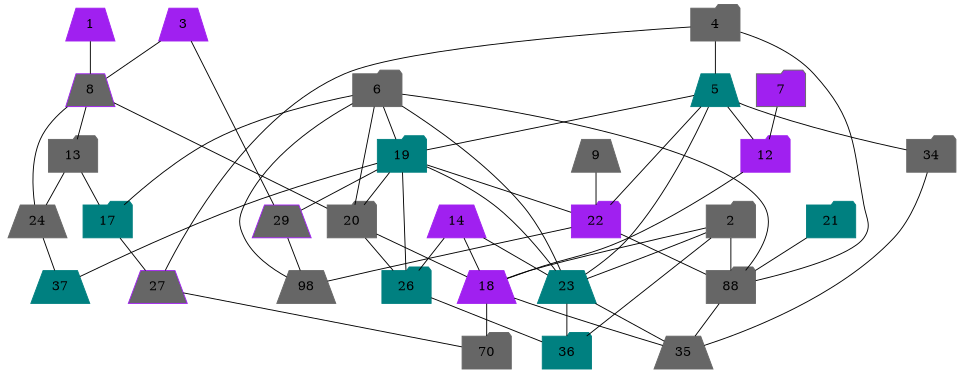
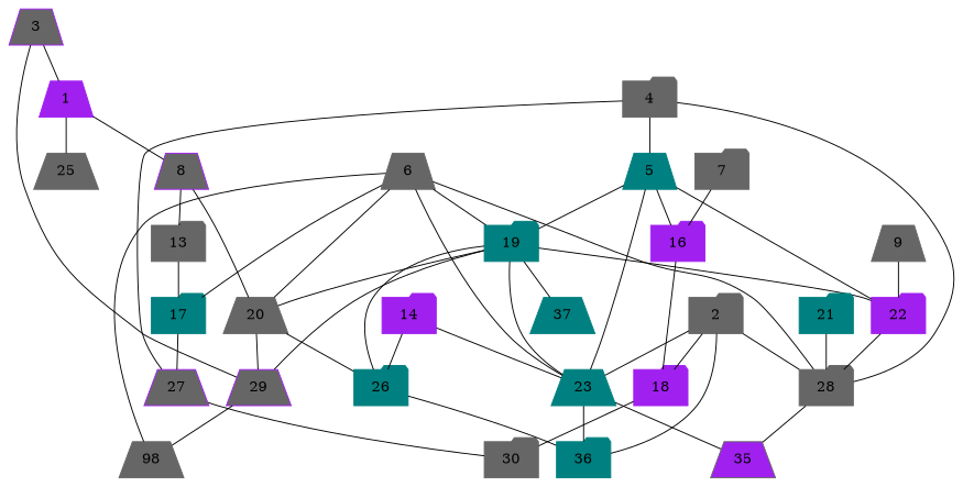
  graph {
    node [color=gray40 shape=folder style=filled]
    edge [weight=1.0]
    1 [color=purple shape=trapezium]
    8 [color=purple fillcolor=gray40 shape=trapezium]
-   20
+   25 [shape=trapezium]
+   20 [shape=trapezium]
    13
-   24 [shape=trapezium]
-   18 [color=purple shape=trapezium]
+   18 [color=purple]
    2
    23 [color=teal shape=trapezium]
-   28 [label=88]
+   28
    36 [color=teal]
-   30 [label=70]
-   35 [shape=trapezium]
-   3 [color=purple shape=trapezium]
+   30
+   35 [shape=trapezium fillcolor=purple]
+   3 [color=purple shape=trapezium fillcolor=gray40]
    29 [color=purple fillcolor=gray40 shape=trapezium]
    n16 [label=98 shape=trapezium]
    4
    5 [color=teal shape=trapezium]
    27 [color=purple fillcolor=gray40 shape=trapezium]
-   12 [color=purple]
+   12 [color=purple label=16]
    19 [color=teal]
    22 [color=purple]
-   34
    26 [color=teal]
    37 [color=teal shape=trapezium]
-   6
+   6 [shape=trapezium]
    17 [color=teal]
-   7 [fillcolor=purple]
+   7
    9 [shape=trapezium]
-   14 [color=purple shape=trapezium]
+   14 [color=purple]
    21 [color=teal]
    1 -- 8
+   1 -- 25
    8 -- 20
    8 -- 13
-   8 -- 24
-   20 -- 18
+   20 -- 29
    20 -- 26
-   13 -- 24
    13 -- 17
-   24 -- 37
    18 -- 30 [weight=2.0]
-   18 -- 35
    2 -- 18
    2 -- 23
    2 -- 28
    2 -- 36
    23 -- 36 [weight=2.0]
    23 -- 35
    28 -- 35
-   3 -- 8
+   3 -- 1
    3 -- 29
    29 -- n16
    4 -- 28
    4 -- 5
    4 -- 27
    5 -- 23
    5 -- 12 [weight=2.0]
    5 -- 19
    5 -- 22
-   5 -- 34
    27 -- 30
    12 -- 18
    19 -- 20
    19 -- 23
    19 -- 29 [weight=2.0]
    19 -- 22
    19 -- 26
    19 -- 37
    22 -- 28 [weight=2.0]
-   22 -- n16 [weight=2.0]
-   34 -- 35
    26 -- 36
    6 -- 20
    6 -- 23
    6 -- 28
    6 -- n16
    6 -- 19
    6 -- 17
    17 -- 27
    7 -- 12
    9 -- 22
-   14 -- 18
    14 -- 23
    14 -- 26
    21 -- 28
  }
